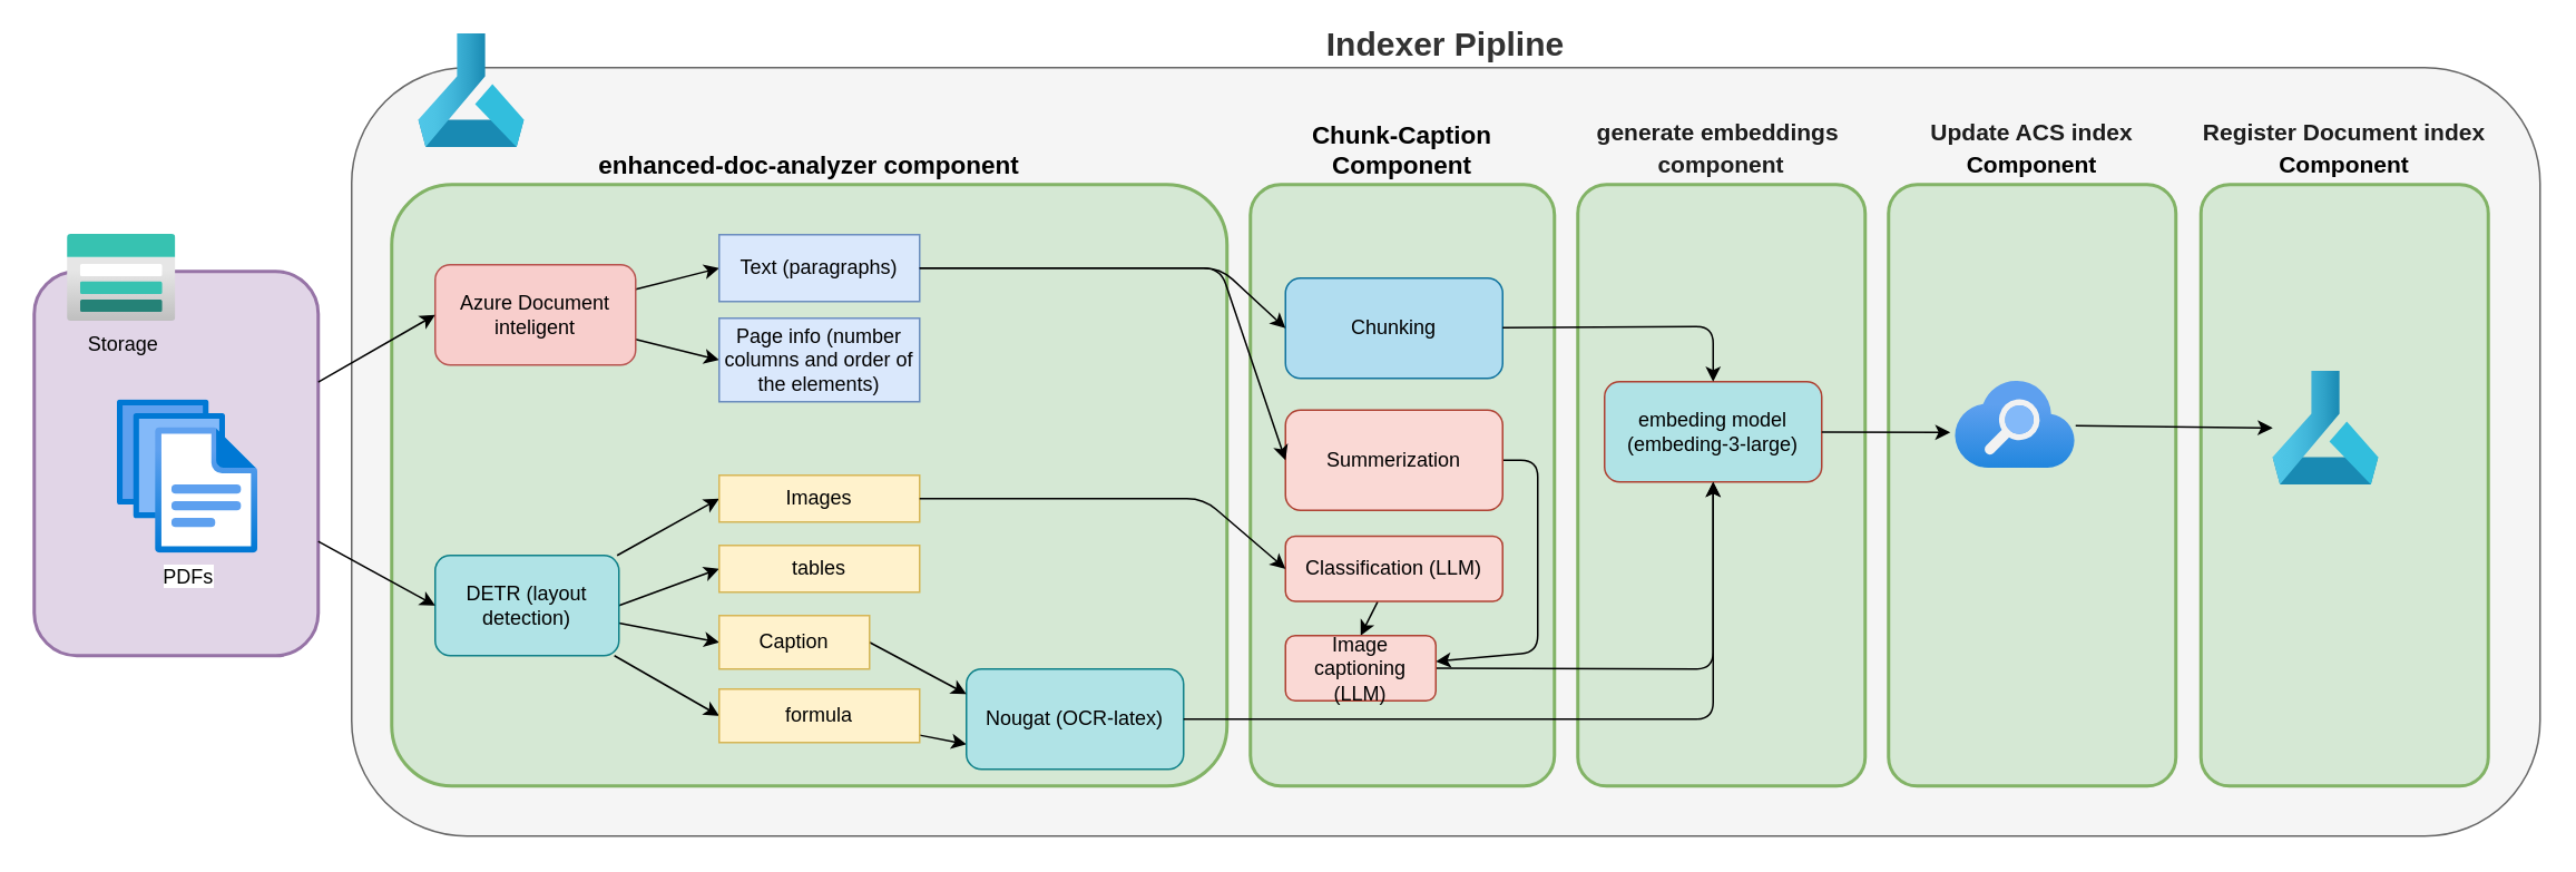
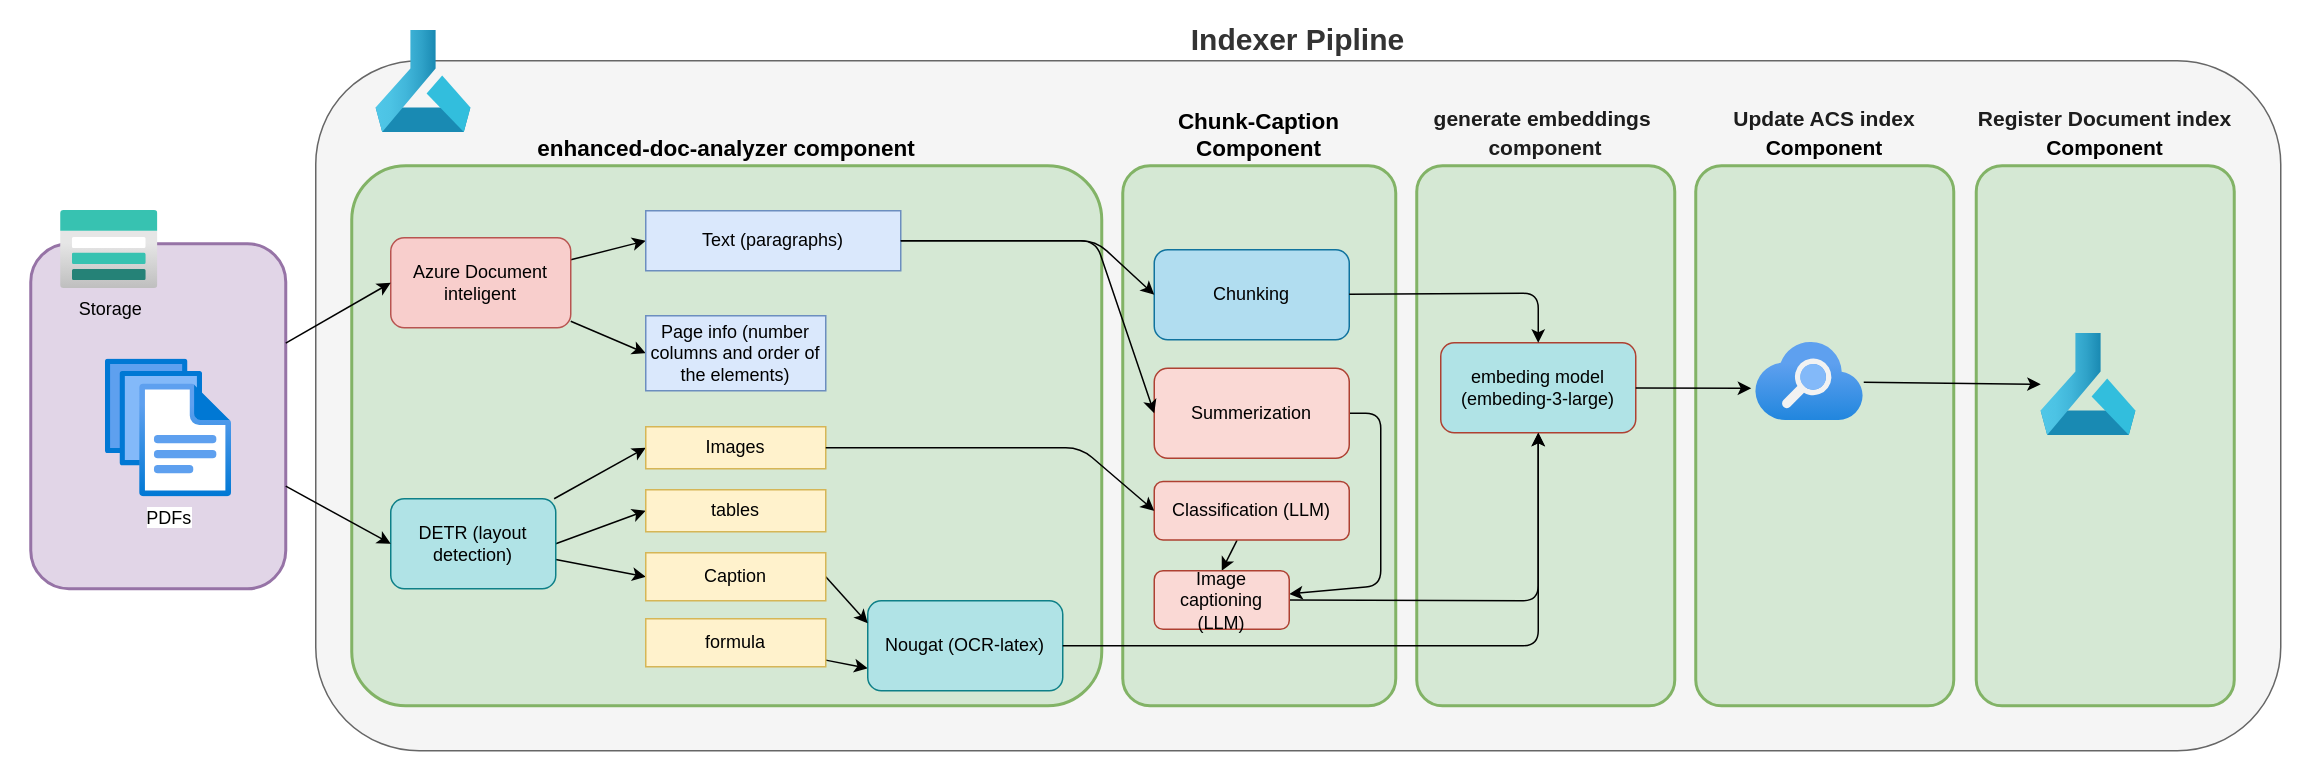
  <mxCell id="0" />
  <mxCell id="1" parent="0" />
  <mxCell id="2" value="Indexer Pipline" style="rounded=1;whiteSpace=wrap;html=1;labelPosition=center;verticalLabelPosition=top;align=center;verticalAlign=bottom;fontStyle=1;fontSize=20;fillColor=#f5f5f5;fontColor=#333333;strokeColor=#666666;" vertex="1" parent="1"><mxGeometry x="210" y="40" width="1310" height="460" as="geometry" /></mxCell>
  <mxCell id="3" value="enhanced-doc-analyzer component" style="rounded=1;whiteSpace=wrap;html=1;fillColor=#d5e8d4;strokeColor=#82b366;strokeWidth=2;fontColor=#000000;labelPosition=center;verticalLabelPosition=top;align=center;verticalAlign=bottom;fontSize=15;fontStyle=1;arcSize=10;" vertex="1" parent="1"><mxGeometry x="234" y="110" width="500" height="360" as="geometry" /></mxCell>
  <mxCell id="4" style="edgeStyle=none;html=1;entryX=0;entryY=0.5;entryDx=0;entryDy=0;" edge="1" parent="1" source="6" target="18"><mxGeometry relative="1" as="geometry" /></mxCell>
  <mxCell id="5" style="edgeStyle=none;html=1;entryX=0;entryY=0.5;entryDx=0;entryDy=0;" edge="1" parent="1" source="6" target="23"><mxGeometry relative="1" as="geometry" /></mxCell>
  <mxCell id="6" value="Azure Document inteligent" style="rounded=1;whiteSpace=wrap;html=1;fillColor=#f8cecc;strokeColor=#b85450;" vertex="1" parent="1"><mxGeometry x="260" y="158" width="120" height="60" as="geometry" /></mxCell>
  <mxCell id="7" style="edgeStyle=none;html=1;entryX=0;entryY=0.5;entryDx=0;entryDy=0;" edge="1" parent="1" source="11" target="19"><mxGeometry relative="1" as="geometry" /></mxCell>
  <mxCell id="8" style="edgeStyle=none;html=1;entryX=0;entryY=0.5;entryDx=0;entryDy=0;exitX=1;exitY=0.5;exitDx=0;exitDy=0;" edge="1" parent="1" source="11" target="20"><mxGeometry relative="1" as="geometry" /></mxCell>
- <mxCell id="9" style="edgeStyle=none;html=1;entryX=0;entryY=0.5;entryDx=0;entryDy=0;" edge="1" parent="1" source="11" target="22"><mxGeometry relative="1" as="geometry" /></mxCell>
  <mxCell id="10" style="edgeStyle=none;html=1;entryX=0;entryY=0.5;entryDx=0;entryDy=0;" edge="1" parent="1" source="11" target="26"><mxGeometry relative="1" as="geometry" /></mxCell>
  <mxCell id="11" value="DETR (layout detection)" style="rounded=1;whiteSpace=wrap;html=1;fillColor=#b0e3e6;strokeColor=#0e8088;" vertex="1" parent="1"><mxGeometry x="260" y="332" width="110" height="60" as="geometry" /></mxCell>
  <mxCell id="12" value="" style="group" vertex="1" connectable="0" parent="1"><mxGeometry x="20" y="140" width="170" height="270" as="geometry" /></mxCell>
  <mxCell id="13" value="" style="rounded=1;whiteSpace=wrap;html=1;fillColor=#e1d5e7;strokeColor=#9673a6;strokeWidth=2;" vertex="1" parent="12"><mxGeometry y="22" width="170" height="230" as="geometry" /></mxCell>
  <mxCell id="14" value="Storage" style="aspect=fixed;html=1;points=[];align=center;image;fontSize=12;image=img/lib/azure2/storage/Storage_Accounts.svg;labelBackgroundColor=none;labelBorderColor=none;strokeColor=#99FFCC;strokeWidth=2;fontColor=#000000;" vertex="1" parent="12"><mxGeometry x="20" width="65" height="52" as="geometry" /></mxCell>
  <mxCell id="15" value="PDFs&lt;br&gt;" style="aspect=fixed;html=1;points=[];align=center;image;fontSize=12;image=img/lib/azure2/general/Files.svg;" vertex="1" parent="1"><mxGeometry x="70" y="239.06" width="84" height="91.88" as="geometry" /></mxCell>
  <mxCell id="16" style="edgeStyle=none;html=1;entryX=0;entryY=0.5;entryDx=0;entryDy=0;" edge="1" parent="1" source="13" target="6"><mxGeometry relative="1" as="geometry" /></mxCell>
  <mxCell id="17" style="edgeStyle=none;html=1;entryX=0;entryY=0.5;entryDx=0;entryDy=0;" edge="1" parent="1" source="13" target="11"><mxGeometry relative="1" as="geometry" /></mxCell>
- <mxCell id="18" value="Text (paragraphs)" style="rounded=0;whiteSpace=wrap;html=1;fillColor=#dae8fc;strokeColor=#6c8ebf;" vertex="1" parent="1"><mxGeometry x="430" y="140" width="120" height="40" as="geometry" /></mxCell>
+ <mxCell id="18" value="Text (paragraphs)" style="rounded=0;whiteSpace=wrap;html=1;fillColor=#dae8fc;strokeColor=#6c8ebf;" vertex="1" parent="1"><mxGeometry x="430" y="140" width="170" height="40" as="geometry" /></mxCell>
  <mxCell id="19" value="Images" style="rounded=0;whiteSpace=wrap;html=1;fillColor=#fff2cc;strokeColor=#d6b656;" vertex="1" parent="1"><mxGeometry x="430" y="284" width="120" height="28" as="geometry" /></mxCell>
  <mxCell id="20" value="tables" style="rounded=0;whiteSpace=wrap;html=1;fillColor=#fff2cc;strokeColor=#d6b656;" vertex="1" parent="1"><mxGeometry x="430" y="326" width="120" height="28" as="geometry" /></mxCell>
  <mxCell id="21" style="edgeStyle=none;html=1;entryX=0;entryY=0.75;entryDx=0;entryDy=0;" edge="1" parent="1" source="22" target="24"><mxGeometry relative="1" as="geometry" /></mxCell>
  <mxCell id="22" value="formula" style="rounded=0;whiteSpace=wrap;html=1;fillColor=#fff2cc;strokeColor=#d6b656;" vertex="1" parent="1"><mxGeometry x="430" y="412" width="120" height="32" as="geometry" /></mxCell>
- <mxCell id="23" value="Page info (number columns and order of the elements)" style="rounded=0;whiteSpace=wrap;html=1;fillColor=#dae8fc;strokeColor=#6c8ebf;" vertex="1" parent="1"><mxGeometry x="430" y="190" width="120" height="50" as="geometry" /></mxCell>
+ <mxCell id="23" value="Page info (number columns and order of the elements)" style="rounded=0;whiteSpace=wrap;html=1;fillColor=#dae8fc;strokeColor=#6c8ebf;" vertex="1" parent="1"><mxGeometry x="430" y="210" width="120" height="50" as="geometry" /></mxCell>
  <mxCell id="24" value="Nougat (OCR-latex)" style="rounded=1;whiteSpace=wrap;html=1;fillColor=#b0e3e6;strokeColor=#0e8088;" vertex="1" parent="1"><mxGeometry x="578" y="400" width="130" height="60" as="geometry" /></mxCell>
  <mxCell id="25" style="edgeStyle=none;html=1;entryX=0;entryY=0.25;entryDx=0;entryDy=0;exitX=1;exitY=0.5;exitDx=0;exitDy=0;" edge="1" parent="1" source="26" target="24"><mxGeometry relative="1" as="geometry"><mxPoint x="550" y="383.462" as="sourcePoint" /><mxPoint x="620" y="384" as="targetPoint" /></mxGeometry></mxCell>
- <mxCell id="26" value="Caption" style="rounded=0;whiteSpace=wrap;html=1;fillColor=#fff2cc;strokeColor=#d6b656;" vertex="1" parent="1"><mxGeometry x="430" y="368" width="90" height="32" as="geometry" /></mxCell>
+ <mxCell id="26" value="Caption" style="rounded=0;whiteSpace=wrap;html=1;fillColor=#fff2cc;strokeColor=#d6b656;" vertex="1" parent="1"><mxGeometry x="430" y="368" width="120" height="32" as="geometry" /></mxCell>
  <mxCell id="27" value="Chunk-Caption Component" style="rounded=1;whiteSpace=wrap;html=1;fillColor=#d5e8d4;strokeColor=#82b366;strokeWidth=2;fontColor=#000000;labelPosition=center;verticalLabelPosition=top;align=center;verticalAlign=bottom;fontSize=15;fontStyle=1;arcSize=10;" vertex="1" parent="1"><mxGeometry x="748" y="110" width="182" height="360" as="geometry" /></mxCell>
  <mxCell id="28" style="edgeStyle=none;html=1;entryX=0.5;entryY=0;entryDx=0;entryDy=0;" edge="1" parent="1" source="29" target="48"><mxGeometry relative="1" as="geometry" /></mxCell>
  <mxCell id="29" value="Classification (LLM)" style="rounded=1;whiteSpace=wrap;html=1;fillColor=#fad9d5;strokeColor=#ae4132;" vertex="1" parent="1"><mxGeometry x="769" y="320.47" width="130" height="39.06" as="geometry" /></mxCell>
  <mxCell id="30" style="edgeStyle=none;html=1;entryX=0;entryY=0.5;entryDx=0;entryDy=0;" edge="1" parent="1" source="19" target="29"><mxGeometry relative="1" as="geometry"><Array as="points"><mxPoint x="720" y="298" /></Array></mxGeometry></mxCell>
  <mxCell id="31" value="Chunking" style="rounded=1;whiteSpace=wrap;html=1;fillColor=#b1ddf0;strokeColor=#10739e;" vertex="1" parent="1"><mxGeometry x="769" y="166" width="130" height="60" as="geometry" /></mxCell>
  <mxCell id="32" style="edgeStyle=none;html=1;entryX=0;entryY=0.5;entryDx=0;entryDy=0;" edge="1" parent="1" source="18" target="31"><mxGeometry relative="1" as="geometry"><Array as="points"><mxPoint x="730" y="160" /></Array></mxGeometry></mxCell>
  <mxCell id="33" value="&lt;div style=&quot;font-size: 14px; line-height: 19px; white-space: pre;&quot;&gt;&lt;font style=&quot;color: rgb(29, 29, 29);&quot;&gt;generate embeddings &lt;/font&gt;&lt;/div&gt;&lt;div style=&quot;font-size: 14px; line-height: 19px; white-space: pre;&quot;&gt;&lt;font style=&quot;color: rgb(29, 29, 29);&quot;&gt;component&lt;/font&gt;&lt;/div&gt;" style="rounded=1;whiteSpace=wrap;html=1;fillColor=#d5e8d4;strokeColor=#82b366;strokeWidth=2;fontColor=#000000;labelPosition=center;verticalLabelPosition=top;align=center;verticalAlign=bottom;fontSize=15;fontStyle=1;arcSize=10;" vertex="1" parent="1"><mxGeometry x="944" y="110" width="172" height="360" as="geometry" /></mxCell>
  <mxCell id="34" value="embeding model&lt;br&gt;(embeding-3-large)" style="rounded=1;whiteSpace=wrap;html=1;fillColor=#b0e3e6;strokeColor=#ae4132;" vertex="1" parent="1"><mxGeometry x="960" y="228" width="130" height="60" as="geometry" /></mxCell>
  <mxCell id="35" value="&lt;div style=&quot;font-size: 14px; line-height: 19px; white-space: pre;&quot;&gt;&lt;font color=&quot;#1d1d1d&quot;&gt;Update ACS index&lt;/font&gt;&lt;/div&gt;&lt;div style=&quot;font-size: 14px; line-height: 19px; white-space: pre;&quot;&gt;Component&lt;/div&gt;" style="rounded=1;whiteSpace=wrap;html=1;fillColor=#d5e8d4;strokeColor=#82b366;strokeWidth=2;fontColor=#000000;labelPosition=center;verticalLabelPosition=top;align=center;verticalAlign=bottom;fontSize=15;fontStyle=1;arcSize=10;" vertex="1" parent="1"><mxGeometry x="1130" y="110" width="172" height="360" as="geometry" /></mxCell>
  <mxCell id="36" style="edgeStyle=none;html=1;entryX=0.5;entryY=0;entryDx=0;entryDy=0;" edge="1" parent="1" source="31" target="34"><mxGeometry relative="1" as="geometry"><Array as="points"><mxPoint x="1025" y="195" /></Array></mxGeometry></mxCell>
  <mxCell id="37" style="edgeStyle=none;html=1;entryX=0.5;entryY=1;entryDx=0;entryDy=0;exitX=1;exitY=0.5;exitDx=0;exitDy=0;" edge="1" parent="1" source="48" target="34"><mxGeometry relative="1" as="geometry"><Array as="points"><mxPoint x="1025" y="400" /></Array></mxGeometry></mxCell>
  <mxCell id="38" value="" style="aspect=fixed;html=1;points=[];align=center;image;fontSize=12;image=img/lib/azure2/app_services/Search_Services.svg;labelBackgroundColor=none;labelBorderColor=none;strokeColor=#99FFCC;strokeWidth=2;fontColor=#000000;" vertex="1" parent="1"><mxGeometry x="1170" y="228" width="72" height="52" as="geometry" /></mxCell>
  <mxCell id="39" style="edgeStyle=none;html=1;entryX=-0.042;entryY=0.583;entryDx=0;entryDy=0;entryPerimeter=0;" edge="1" parent="1" source="34" target="38"><mxGeometry relative="1" as="geometry" /></mxCell>
  <mxCell id="40" value="&lt;div style=&quot;font-size: 14px; line-height: 19px; white-space: pre;&quot;&gt;&lt;font color=&quot;#1d1d1d&quot;&gt;Register Document index&lt;/font&gt;&lt;/div&gt;&lt;div style=&quot;font-size: 14px; line-height: 19px; white-space: pre;&quot;&gt;Component&lt;/div&gt;" style="rounded=1;whiteSpace=wrap;html=1;fillColor=#d5e8d4;strokeColor=#82b366;strokeWidth=2;fontColor=#000000;labelPosition=center;verticalLabelPosition=top;align=center;verticalAlign=bottom;fontSize=15;fontStyle=1;arcSize=10;" vertex="1" parent="1"><mxGeometry x="1317" y="110" width="172" height="360" as="geometry" /></mxCell>
  <mxCell id="41" value="" style="image;aspect=fixed;html=1;points=[];align=center;fontSize=12;image=img/lib/azure2/ai_machine_learning/Machine_Learning.svg;" vertex="1" parent="1"><mxGeometry x="1360" y="222" width="64" height="68" as="geometry" /></mxCell>
  <mxCell id="42" style="edgeStyle=none;html=1;" edge="1" parent="1" source="38" target="41"><mxGeometry relative="1" as="geometry" /></mxCell>
  <mxCell id="43" style="edgeStyle=none;html=1;entryX=0.5;entryY=1;entryDx=0;entryDy=0;" edge="1" parent="1" source="24" target="34"><mxGeometry relative="1" as="geometry"><Array as="points"><mxPoint x="1025" y="430" /></Array></mxGeometry></mxCell>
  <mxCell id="44" value="" style="image;aspect=fixed;html=1;points=[];align=center;fontSize=12;image=img/lib/azure2/ai_machine_learning/Machine_Learning.svg;" vertex="1" parent="1"><mxGeometry x="250" y="20" width="64" height="68" as="geometry" /></mxCell>
  <mxCell id="45" style="edgeStyle=none;html=1;" edge="1" parent="1" source="46" target="48"><mxGeometry relative="1" as="geometry"><Array as="points"><mxPoint x="920" y="275" /><mxPoint x="920" y="390" /></Array></mxGeometry></mxCell>
  <mxCell id="46" value="Summerization" style="rounded=1;whiteSpace=wrap;html=1;fillColor=#fad9d5;strokeColor=#ae4132;" vertex="1" parent="1"><mxGeometry x="769" y="245" width="130" height="60" as="geometry" /></mxCell>
  <mxCell id="47" style="edgeStyle=none;html=1;entryX=0;entryY=0.5;entryDx=0;entryDy=0;" edge="1" parent="1" source="18" target="46"><mxGeometry relative="1" as="geometry"><Array as="points"><mxPoint x="730" y="160" /></Array></mxGeometry></mxCell>
  <mxCell id="48" value="Image captioning (LLM)" style="rounded=1;whiteSpace=wrap;html=1;fillColor=#fad9d5;strokeColor=#ae4132;" vertex="1" parent="1"><mxGeometry x="769" y="380" width="90" height="39.06" as="geometry" /></mxCell>
